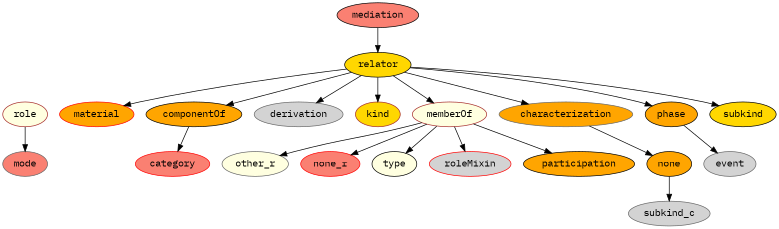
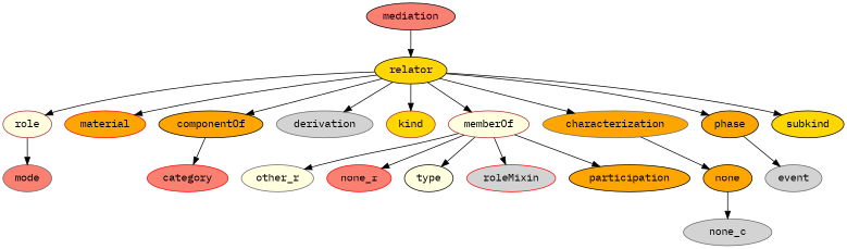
  strict digraph {
    fontname="IBM Plex Mono"
    node [color=black fillcolor=orange fontname="IBM Plex Mono" style=filled]
    edge [fontname="IBM Plex Mono"]
    mediation [fillcolor=salmon]
    relator [fillcolor=gold]
    role [color=brown fillcolor=lightyellow]
    material [color=red]
    componentOf
    derivation [color=gray40 fillcolor=lightgrey]
    kind [color=brown fillcolor=gold]
    memberOf [color=brown fillcolor=lightyellow]
    characterization [color=gray40]
    phase
    subkind [fillcolor=gold]
    mode [color=gray40 fillcolor=salmon]
    category [color=red fillcolor=salmon]
    other_r [color=gray40 fillcolor=lightyellow]
    none_r [color=red fillcolor=salmon]
    type [fillcolor=lightyellow]
    roleMixin [color=red fillcolor=lightgrey]
    participation
    n19 [label=none]
    event [color=gray40 fillcolor=lightgrey]
-   none_c [color=gray40 fillcolor=lightgrey label=subkind_c]
+   none_c [color=gray40 fillcolor=lightgrey]
    mediation -> relator
+   relator -> role
    relator -> material
    relator -> componentOf
    relator -> derivation
    relator -> kind
    relator -> memberOf
    relator -> characterization
    relator -> phase
    relator -> subkind
    role -> mode
    componentOf -> category
    memberOf -> other_r
    memberOf -> none_r
    memberOf -> type
    memberOf -> roleMixin
    memberOf -> participation
    characterization -> n19
    phase -> event
    n19 -> none_c
  }
